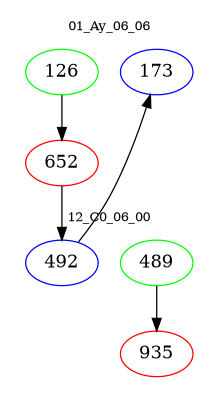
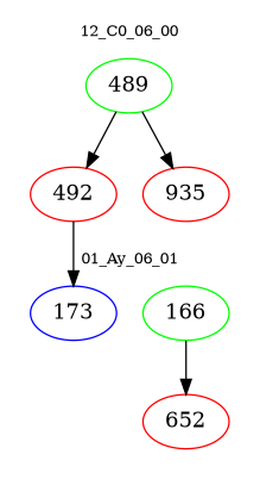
  digraph {
    node [color=green]
    edge [color=black]
-   n1 [label=126]
+   n1 [label=166]
    n2 [color=red label=652]
    n3 [color=blue label=173]
    n4 [label=489]
-   n5 [color=blue label=492]
+   n5 [color=red label=492]
    n6 [color=red label=935]
    subgraph cluster_1 {
      color=white
      fontsize=10
-     label="01_Ay_06_06"
+     label="01_Ay_06_01"
      n1
      n2
      n3
    }
    subgraph cluster_2 {
      color=white
      fontsize=10
      label="12_C0_06_00"
      n4
      n5
      n6
    }
    n1 -> n2
-   n2 -> n5
+   n4 -> n5
    n4 -> n6
    n5 -> n3
  }
